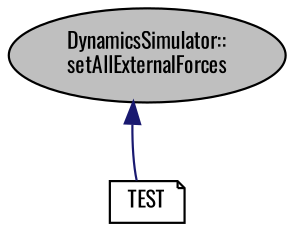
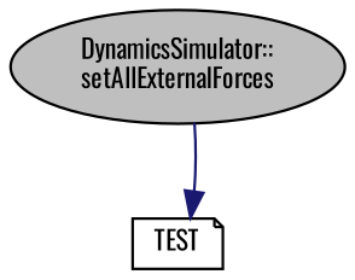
  digraph {
    rankdir=TB
    fontname=Oswald
    node [color=black fontname=Oswald fontsize=10 style=filled]
    n1 [fillcolor=grey75 fontcolor=black height=0.2 label="DynamicsSimulator::\lsetAllExternalForces" shape=ellipse width=0.4]
    n2 [fillcolor=white height=0.2 label=TEST shape=note width=0.4]
-   n1 -> n2 [color=midnightblue dir=back fontname=Oswald fontsize=10 labelfontname=FreeSans labelfontsize=10 style=solid]
+   n2 -> n1 [color=midnightblue dir=back fontname=Oswald fontsize=10 labelfontname=FreeSans labelfontsize=10 style=solid]
  }
